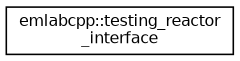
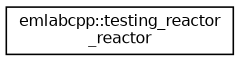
  digraph {
    rankdir=LR
-   n1 [color=black fillcolor=white fontname=Helvetica fontsize=10 height=0.2 label="emlabcpp::testing_reactor\l_interface" shape=record style=filled width=0.4]
+   n1 [color=black fillcolor=white fontname=Helvetica fontsize=10 height=0.2 label="emlabcpp::testing_reactor\l_reactor" shape=record style=filled width=0.4]
  }
